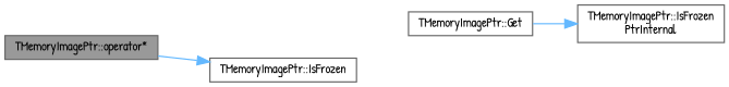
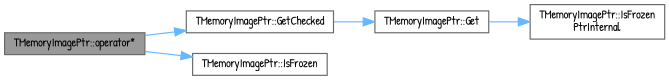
  digraph {
    fontname="Patrick Hand"
    rankdir=LR
    node [color=grey40 fillcolor=white fontname="Patrick Hand" fontsize=10 shape=box style=filled]
    edge [color=steelblue1 fontname="Patrick Hand" fontsize=10 labelfontname=Helvetica labelfontsize=10 style=solid]
    n1 [color=gray40 fillcolor=grey60 fontcolor=black height=0.2 label="TMemoryImagePtr::operator*" width=0.4]
+   n2 [height=0.2 label="TMemoryImagePtr::GetChecked" width=0.4]
    n3 [height=0.2 label="TMemoryImagePtr::IsFrozen" width=0.4]
    n4 [height=0.2 label="TMemoryImagePtr::Get" width=0.4]
    n5 [height=0.2 label="TMemoryImagePtr::IsFrozen\lPtrInternal" width=0.4]
+   n1 -> n2
    n1 -> n3
+   n2 -> n4
    n4 -> n5
  }
